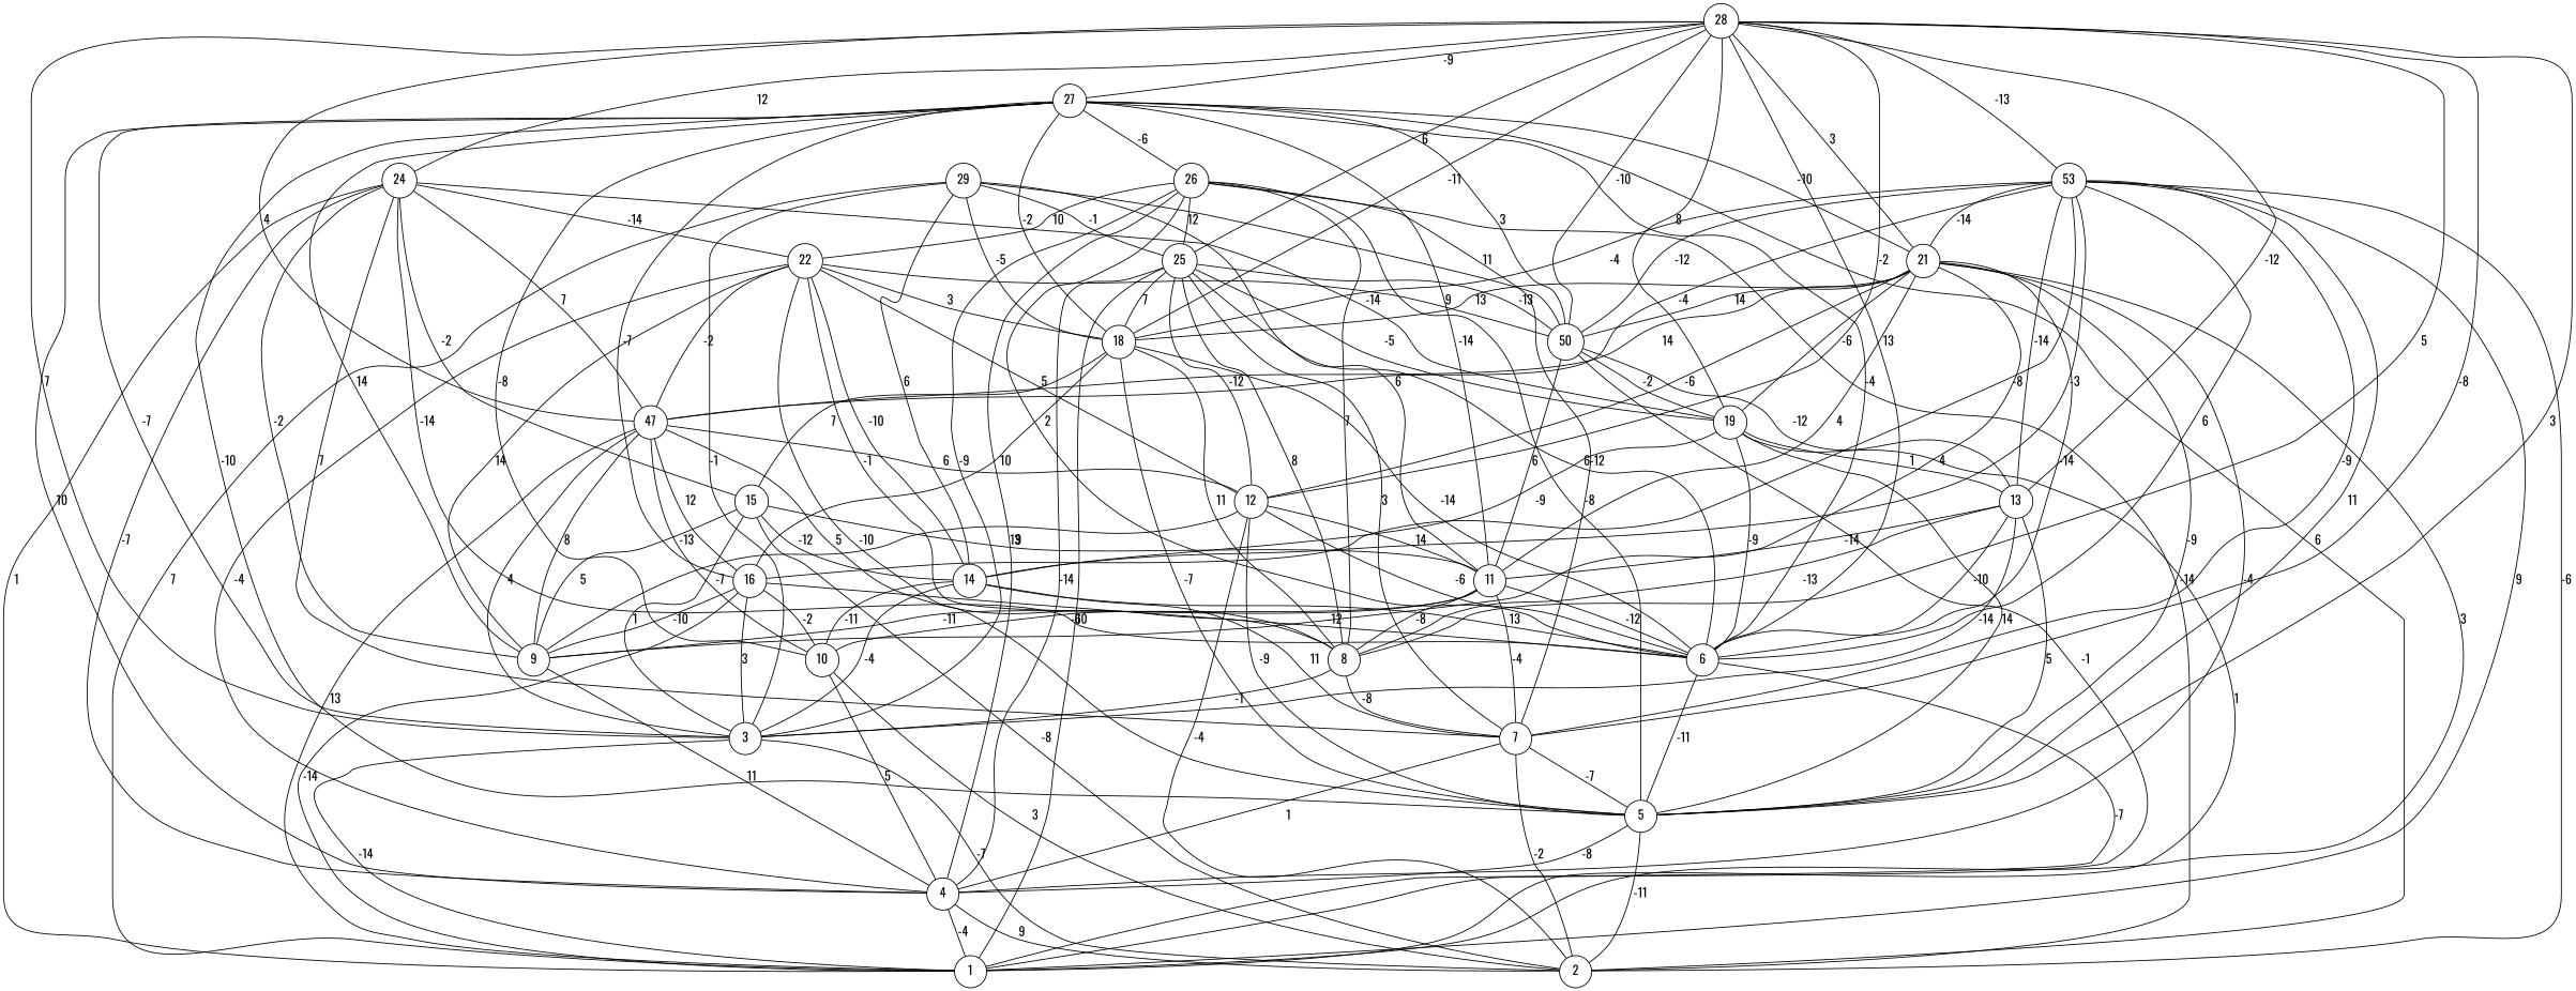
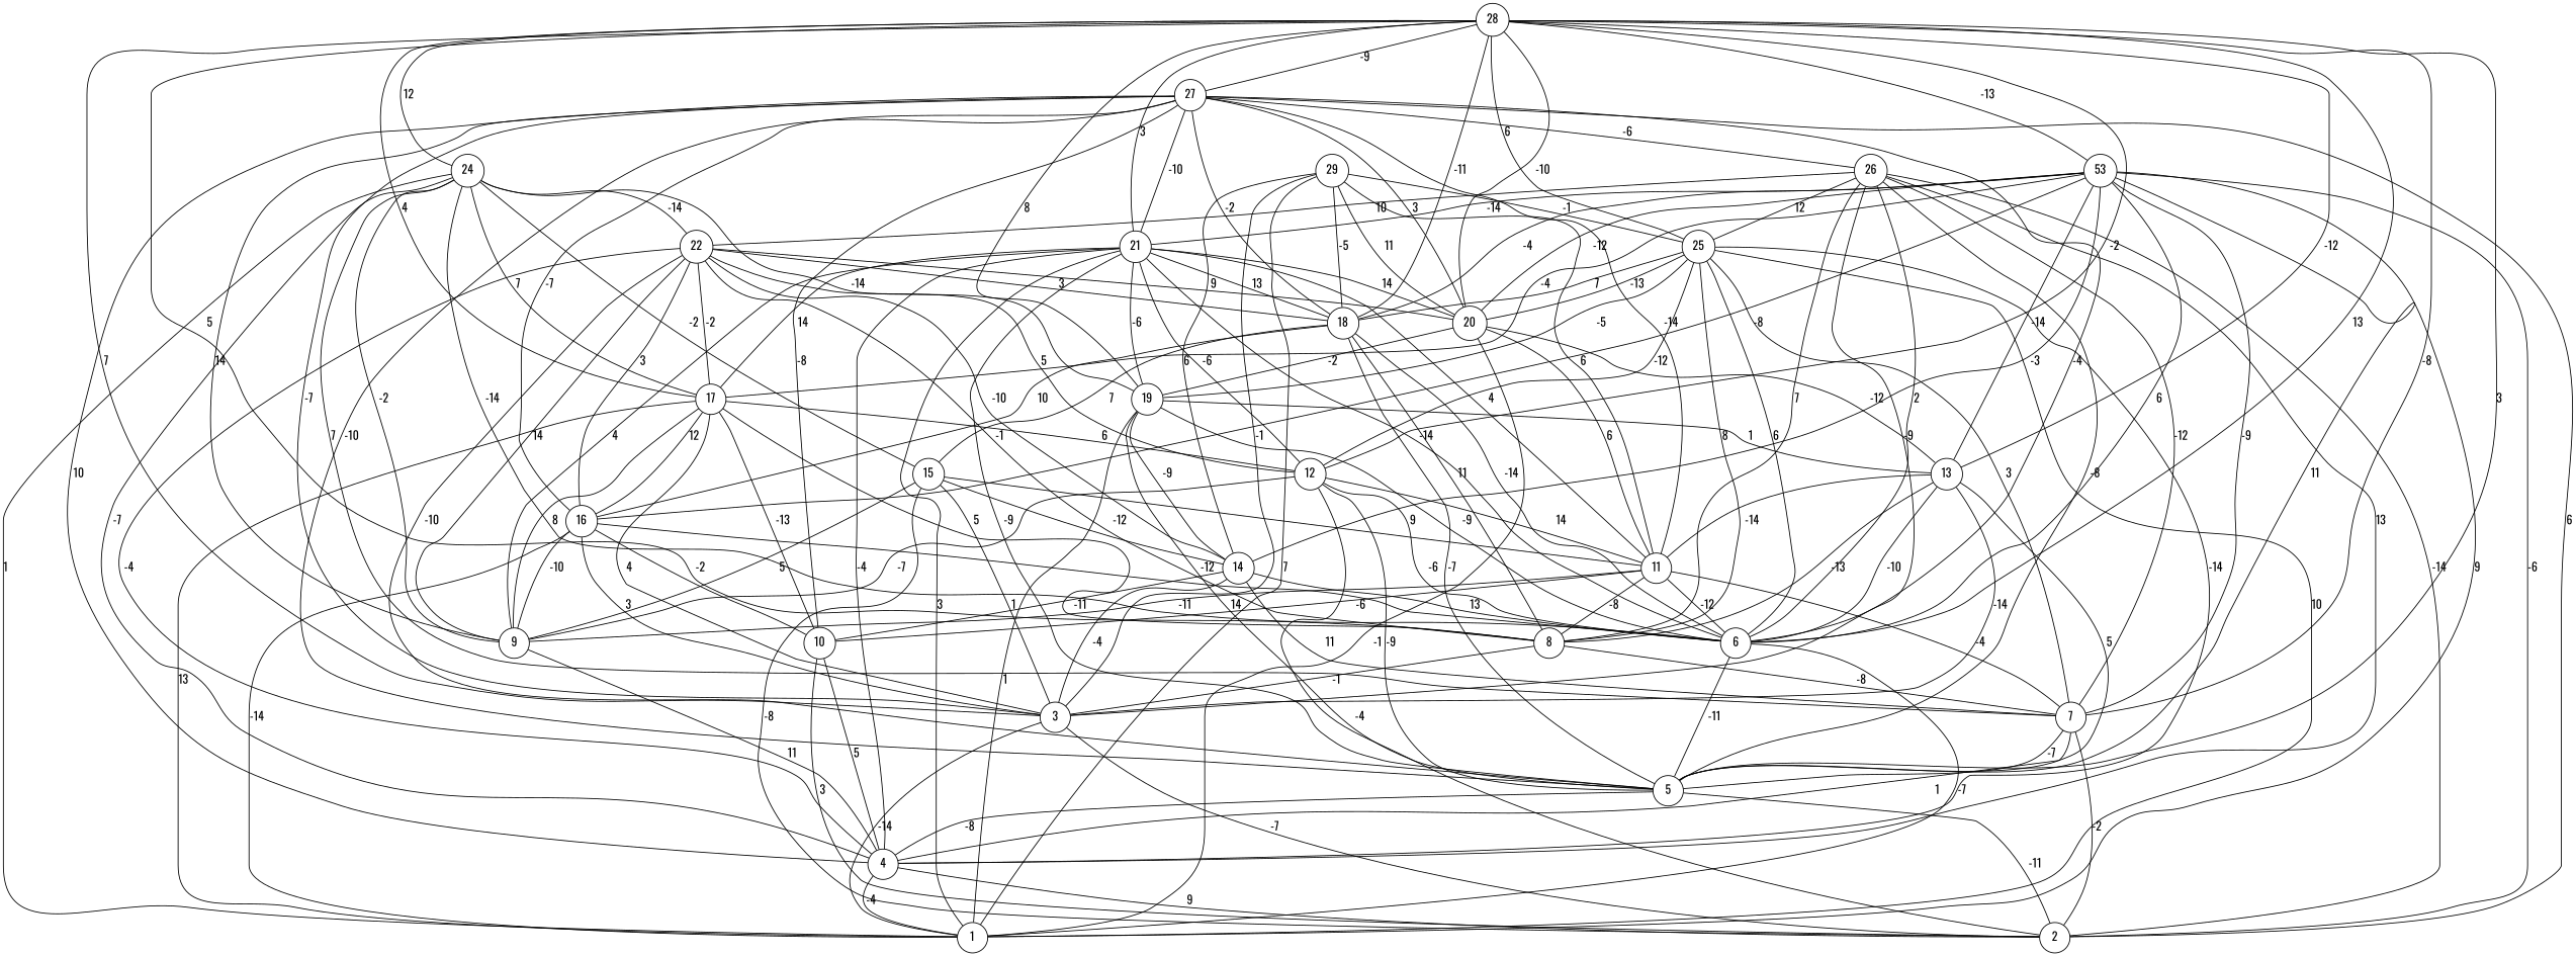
  graph {
    fontname=Oswald
    node [fontname=Oswald shape=circle]
    edge [fontname=Oswald]
    29
    1
    3
    11
    14
    18
-   20 [label=50]
+   20
    25
    2
    6
    7
    8
    9
    10
    5
    16
    15
    13
    19
    12
    4
    28
-   17 [label=47]
+   17
    21
    n25 [label=53]
    24
    27
    22
    26
    29 -- 1 [label=7]
    29 -- 3 [label=-1]
    29 -- 11 [label=6]
    29 -- 14 [label=6]
    29 -- 18 [label=-5]
    29 -- 20 [label=11]
    29 -- 25 [label=-1]
    3 -- 1 [label=-14]
    3 -- 2 [label=-7]
    11 -- 6 [label=-12]
    11 -- 7 [label=-4]
    11 -- 8 [label=-8]
    11 -- 9 [label=-11]
    11 -- 10 [label=-6]
    14 -- 3 [label=-4]
    14 -- 6 [label=13]
    14 -- 7 [label=11]
    14 -- 10 [label=-11]
    18 -- 6 [label=-14]
    18 -- 8 [label=11]
    18 -- 5 [label=-7]
    18 -- 16 [label=10]
    18 -- 15 [label=7]
    20 -- 1 [label=-1]
    20 -- 11 [label=6]
    20 -- 13 [label=-12]
    20 -- 19 [label=-2]
    25 -- 1 [label=10]
    25 -- 18 [label=7]
    25 -- 20 [label=-13]
    25 -- 6 [label=6]
    25 -- 7 [label=3]
    25 -- 8 [label=8]
    25 -- 19 [label=-5]
    25 -- 12 [label=-12]
    25 -- 4 [label=-14]
    6 -- 1 [label=-7]
    6 -- 5 [label=-11]
    7 -- 2 [label=-2]
    7 -- 5 [label=-7]
    7 -- 4 [label=1]
    8 -- 3 [label=-1]
    8 -- 7 [label=-8]
    9 -- 4 [label=11]
    10 -- 2 [label=3]
    10 -- 4 [label=5]
    5 -- 2 [label=-11]
    5 -- 4 [label=-8]
    16 -- 1 [label=-14]
    16 -- 3 [label=3]
    16 -- 6 [label=-12]
    16 -- 9 [label=-10]
    16 -- 10 [label=-2]
    15 -- 3 [label=1]
    15 -- 11 [label=9]
    15 -- 14 [label=-12]
    15 -- 2 [label=-8]
    15 -- 9 [label=5]
    13 -- 3 [label=-14]
    13 -- 11 [label=-14]
    13 -- 6 [label=-10]
    13 -- 8 [label=-13]
    13 -- 5 [label=5]
    19 -- 1 [label=1]
    19 -- 14 [label=-9]
    19 -- 6 [label=-9]
    19 -- 5 [label=14]
    19 -- 13 [label=1]
    12 -- 11 [label=14]
    12 -- 2 [label=-4]
    12 -- 6 [label=-6]
    12 -- 9 [label=-7]
    12 -- 5 [label=-9]
    4 -- 1 [label=-4]
    4 -- 2 [label=9]
    28 -- 3 [label=7]
    28 -- 18 [label=-11]
    28 -- 20 [label=-10]
    28 -- 25 [label=6]
    28 -- 6 [label=13]
    28 -- 7 [label=-8]
    28 -- 8 [label=5]
    28 -- 5 [label=3]
    28 -- 13 [label=-12]
    28 -- 19 [label=8]
    28 -- 12 [label=-2]
    28 -- 17 [label=4]
    28 -- 21 [label=3]
    28 -- n25 [label=-13]
    28 -- 24 [label=12]
    28 -- 27 [label=-9]
    17 -- 1 [label=13]
    17 -- 3 [label=4]
    17 -- 8 [label=5]
    17 -- 9 [label=8]
    17 -- 10 [label=-13]
    17 -- 16 [label=12]
    17 -- 12 [label=6]
    21 -- 1 [label=3]
    21 -- 11 [label=4]
    21 -- 18 [label=13]
    21 -- 20 [label=14]
    21 -- 6 [label=-14]
    21 -- 9 [label=4]
    21 -- 5 [label=-9]
    21 -- 19 [label=-6]
    21 -- 12 [label=-6]
    21 -- 4 [label=-4]
    21 -- 17 [label=14]
    n25 -- 1 [label=9]
    n25 -- 14 [label=-3]
    n25 -- 18 [label=-4]
    n25 -- 20 [label=-12]
    n25 -- 2 [label=-6]
    n25 -- 6 [label=6]
    n25 -- 7 [label=-9]
    n25 -- 5 [label=11]
    n25 -- 16 [label=-8]
    n25 -- 13 [label=-14]
    n25 -- 17 [label=-4]
    n25 -- 21 [label=-14]
    24 -- 1 [label=1]
    24 -- 6 [label=-14]
    24 -- 7 [label=7]
    24 -- 9 [label=-2]
    24 -- 15 [label=-2]
    24 -- 19 [label=-14]
    24 -- 4 [label=-7]
    24 -- 17 [label=7]
    24 -- 22 [label=-14]
    27 -- 3 [label=-7]
    27 -- 11 [label=-14]
    27 -- 18 [label=-2]
    27 -- 20 [label=3]
    27 -- 2 [label=6]
    27 -- 6 [label=-4]
    27 -- 9 [label=14]
    27 -- 10 [label=-8]
    27 -- 5 [label=-10]
    27 -- 16 [label=-7]
    27 -- 4 [label=10]
    27 -- 21 [label=-10]
    27 -- 26 [label=-6]
    22 -- 14 [label=-10]
    22 -- 18 [label=3]
    22 -- 20 [label=9]
    22 -- 8 [label=-1]
    22 -- 9 [label=14]
    22 -- 5 [label=-10]
+   22 -- 16 [label=3]
    22 -- 12 [label=5]
    22 -- 4 [label=-4]
    22 -- 17 [label=-2]
    26 -- 3 [label=-9]
    26 -- 25 [label=12]
    26 -- 2 [label=-14]
    26 -- 6 [label=2]
    26 -- 7 [label=-12]
    26 -- 8 [label=7]
    26 -- 5 [label=-8]
    26 -- 4 [label=13]
    26 -- 22 [label=10]
  }
